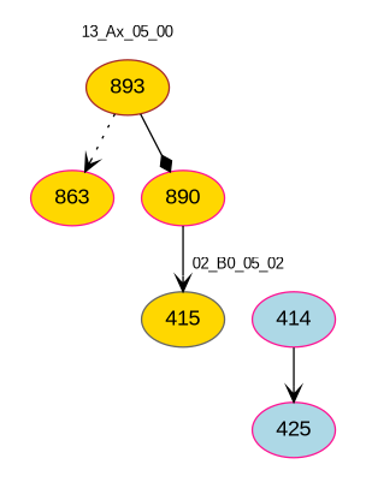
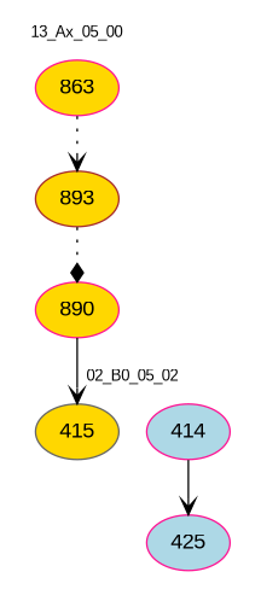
  digraph {
    fontname="Liberation Sans"
    node [color=deeppink fillcolor=gold fontname="Liberation Sans" style=filled]
    edge [arrowhead=vee color=black fontname="Liberation Sans" style=dotted]
    n1 [color=brown label=893]
    n2 [label=863]
    n3 [label=890]
    n4 [fillcolor=lightblue label=414]
    n5 [color=gray40 label=415]
    n6 [fillcolor=lightblue label=425]
    subgraph cluster_1 {
      color=white
      fontsize=10
      label="13_Ax_05_00"
      n1
      n2
      n3
    }
    subgraph cluster_2 {
      color=white
      fontsize=10
      label="02_B0_05_02"
      n4
      n5
      n6
    }
-   n1 -> n2
-   n1 -> n3 [arrowhead=diamond style=solid]
+   n2 -> n1
+   n1 -> n3 [arrowhead=diamond]
    n3 -> n5 [style=solid]
    n4 -> n6 [style=solid]
  }
